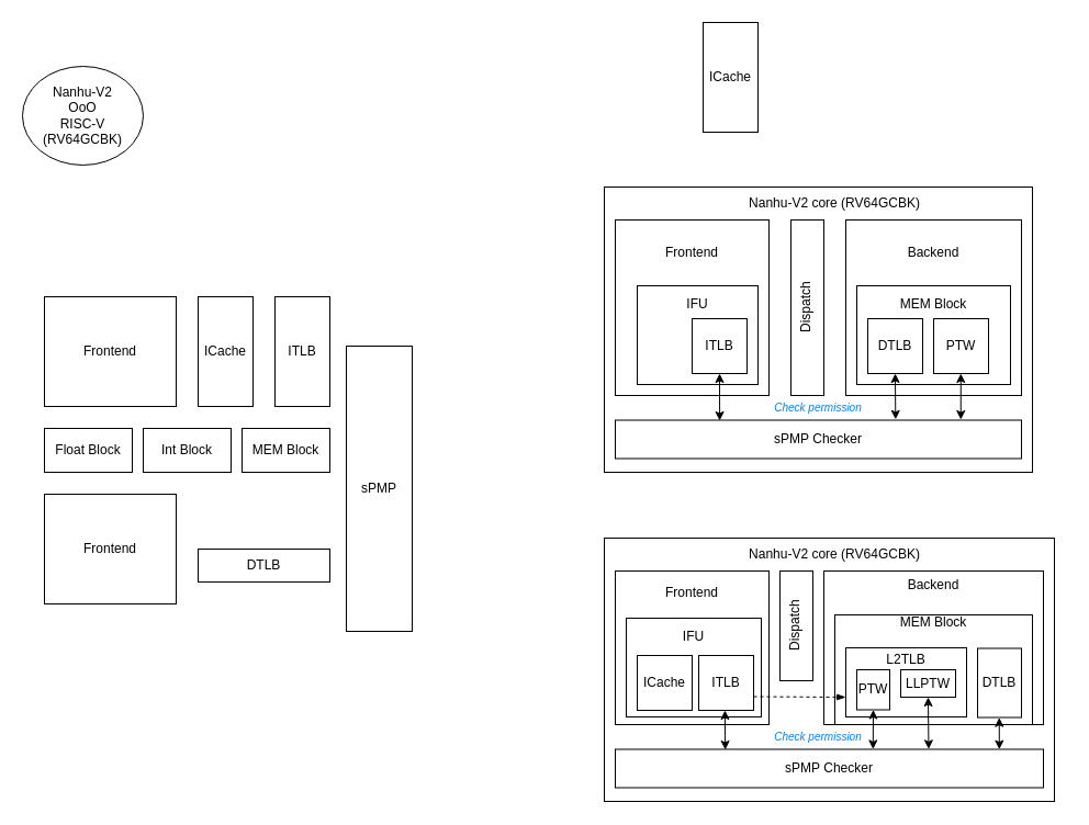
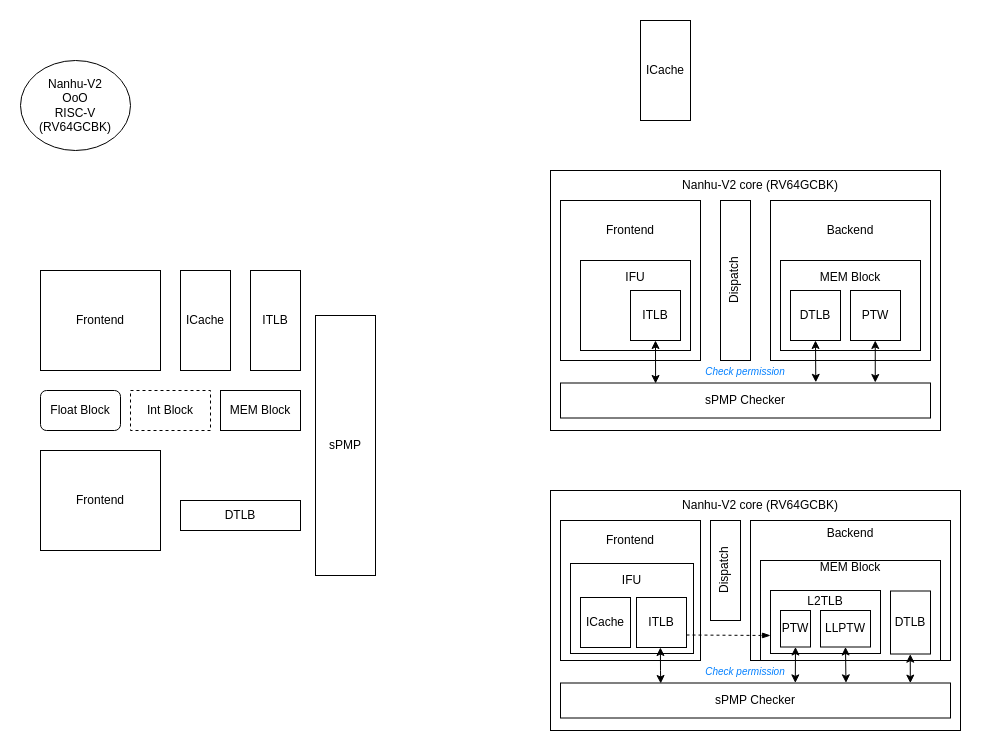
  <mxCell id="0" />
  <mxCell id="1" parent="0" />
  <mxCell id="2" value="" style="rounded=0;whiteSpace=wrap;html=1;" parent="1" vertex="1"><mxGeometry x="550" y="170" width="390" height="260" as="geometry" /></mxCell>
  <mxCell id="3" value="Backend&lt;div&gt;&lt;br&gt;&lt;/div&gt;&lt;div&gt;&lt;br&gt;&lt;/div&gt;&lt;div&gt;&lt;br&gt;&lt;/div&gt;&lt;div&gt;&lt;br&gt;&lt;/div&gt;&lt;div&gt;&lt;br&gt;&lt;/div&gt;&lt;div&gt;&lt;br&gt;&lt;/div&gt;&lt;div&gt;&lt;br&gt;&lt;/div&gt;" style="rounded=0;whiteSpace=wrap;html=1;" parent="1" vertex="1"><mxGeometry x="770" y="200" width="160" height="160" as="geometry" /></mxCell>
  <mxCell id="4" value="Nanhu-V2&lt;div&gt;OoO&lt;/div&gt;&lt;div&gt;RISC-V&lt;/div&gt;&lt;div&gt;(RV64GCBK)&lt;/div&gt;" style="ellipse;whiteSpace=wrap;html=1;" parent="1" vertex="1"><mxGeometry x="20" y="60" width="110" height="90" as="geometry" /></mxCell>
  <mxCell id="5" value="Frontend" style="rounded=0;whiteSpace=wrap;html=1;" parent="1" vertex="1"><mxGeometry x="40" y="270" width="120" height="100" as="geometry" /></mxCell>
- <mxCell id="6" value="Float Block" style="rounded=0;whiteSpace=wrap;html=1;" parent="1" vertex="1"><mxGeometry x="40" y="390" width="80" height="40" as="geometry" /></mxCell>
- <mxCell id="7" value="Int Block" style="rounded=0;whiteSpace=wrap;html=1;" parent="1" vertex="1"><mxGeometry x="130" y="390" width="80" height="40" as="geometry" /></mxCell>
+ <mxCell id="6" value="Float Block" style="whiteSpace=wrap;html=1;rounded=1;" parent="1" vertex="1"><mxGeometry x="40" y="390" width="80" height="40" as="geometry" /></mxCell>
+ <mxCell id="7" value="Int Block" style="rounded=0;whiteSpace=wrap;html=1;dashed=1;" parent="1" vertex="1"><mxGeometry x="130" y="390" width="80" height="40" as="geometry" /></mxCell>
  <mxCell id="8" value="MEM Block" style="rounded=0;whiteSpace=wrap;html=1;" parent="1" vertex="1"><mxGeometry x="220" y="390" width="80" height="40" as="geometry" /></mxCell>
  <mxCell id="9" value="sPMP" style="rounded=0;whiteSpace=wrap;html=1;" parent="1" vertex="1"><mxGeometry x="315" y="315" width="60" height="260" as="geometry" /></mxCell>
  <mxCell id="10" value="ICache" style="rounded=0;whiteSpace=wrap;html=1;" parent="1" vertex="1"><mxGeometry x="180" y="270" width="50" height="100" as="geometry" /></mxCell>
  <mxCell id="11" value="ITLB" style="rounded=0;whiteSpace=wrap;html=1;" parent="1" vertex="1"><mxGeometry x="250" y="270" width="50" height="100" as="geometry" /></mxCell>
  <mxCell id="12" value="Frontend" style="rounded=0;whiteSpace=wrap;html=1;" parent="1" vertex="1"><mxGeometry x="40" y="450" width="120" height="100" as="geometry" /></mxCell>
  <mxCell id="13" value="DTLB" style="rounded=0;whiteSpace=wrap;html=1;" parent="1" vertex="1"><mxGeometry x="180" y="500" width="120" height="30" as="geometry" /></mxCell>
  <mxCell id="14" value="Frontend&lt;div&gt;&lt;br&gt;&lt;/div&gt;&lt;div&gt;&lt;br&gt;&lt;/div&gt;&lt;div&gt;&lt;br&gt;&lt;/div&gt;&lt;div&gt;&lt;br&gt;&lt;/div&gt;&lt;div&gt;&lt;br&gt;&lt;/div&gt;&lt;div&gt;&lt;br&gt;&lt;/div&gt;&lt;div&gt;&lt;br&gt;&lt;/div&gt;" style="rounded=0;whiteSpace=wrap;html=1;" parent="1" vertex="1"><mxGeometry x="560" y="200" width="140" height="160" as="geometry" /></mxCell>
  <mxCell id="15" value="Dispatch" style="rounded=0;whiteSpace=wrap;html=1;textDirection=vertical-rl;rotation=-180;" parent="1" vertex="1"><mxGeometry x="720" y="200" width="30" height="160" as="geometry" /></mxCell>
  <mxCell id="16" value="MEM Block&lt;div&gt;&lt;br&gt;&lt;/div&gt;&lt;div&gt;&lt;br&gt;&lt;/div&gt;&lt;div&gt;&lt;br&gt;&lt;/div&gt;&lt;div&gt;&lt;br&gt;&lt;/div&gt;" style="rounded=0;whiteSpace=wrap;html=1;" parent="1" vertex="1"><mxGeometry x="780" y="260" width="140" height="90" as="geometry" /></mxCell>
  <mxCell id="17" value="sPMP Checker" style="rounded=0;whiteSpace=wrap;html=1;" parent="1" vertex="1"><mxGeometry x="560" y="382.5" width="370" height="35" as="geometry" /></mxCell>
  <mxCell id="18" value="ICache" style="rounded=0;whiteSpace=wrap;html=1;" parent="1" vertex="1"><mxGeometry x="640" y="20" width="50" height="100" as="geometry" /></mxCell>
  <mxCell id="19" value="DTLB" style="rounded=0;whiteSpace=wrap;html=1;" parent="1" vertex="1"><mxGeometry x="790" y="290" width="50" height="50" as="geometry" /></mxCell>
  <mxCell id="20" value="PTW" style="rounded=0;whiteSpace=wrap;html=1;" parent="1" vertex="1"><mxGeometry x="850" y="290" width="50" height="50" as="geometry" /></mxCell>
  <mxCell id="21" value="&lt;div&gt;IFU&lt;/div&gt;&lt;div&gt;&lt;br&gt;&lt;/div&gt;&lt;div&gt;&lt;br&gt;&lt;/div&gt;&lt;div&gt;&lt;br&gt;&lt;/div&gt;&lt;div&gt;&lt;br&gt;&lt;/div&gt;" style="rounded=0;whiteSpace=wrap;html=1;" parent="1" vertex="1"><mxGeometry x="580" y="260" width="110" height="90" as="geometry" /></mxCell>
  <mxCell id="22" value="Nanhu-V2 core (RV64GCBK)" style="text;html=1;align=center;verticalAlign=middle;whiteSpace=wrap;rounded=0;" parent="1" vertex="1"><mxGeometry x="550" y="170" width="420" height="30" as="geometry" /></mxCell>
  <mxCell id="23" value="" style="endArrow=classic;startArrow=classic;html=1;rounded=0;entryX=0.5;entryY=1;entryDx=0;entryDy=0;exitX=0.257;exitY=0.014;exitDx=0;exitDy=0;exitPerimeter=0;" parent="1" source="17" target="27" edge="1"><mxGeometry width="50" height="50" relative="1" as="geometry"><mxPoint x="660" y="230" as="sourcePoint" /><mxPoint x="710" y="180" as="targetPoint" /></mxGeometry></mxCell>
  <mxCell id="24" value="" style="endArrow=classic;startArrow=classic;html=1;rounded=0;entryX=0.5;entryY=1;entryDx=0;entryDy=0;exitX=0.69;exitY=-0.02;exitDx=0;exitDy=0;exitPerimeter=0;" parent="1" source="17" target="19" edge="1"><mxGeometry width="50" height="50" relative="1" as="geometry"><mxPoint x="810" y="381" as="sourcePoint" /><mxPoint x="810" y="350" as="targetPoint" /></mxGeometry></mxCell>
  <mxCell id="25" value="" style="endArrow=classic;startArrow=classic;html=1;rounded=0;entryX=0.5;entryY=1;entryDx=0;entryDy=0;exitX=0.69;exitY=-0.02;exitDx=0;exitDy=0;exitPerimeter=0;" parent="1" edge="1"><mxGeometry width="50" height="50" relative="1" as="geometry"><mxPoint x="874.76" y="382" as="sourcePoint" /><mxPoint x="874.76" y="340" as="targetPoint" /></mxGeometry></mxCell>
  <mxCell id="26" value="&lt;i&gt;&lt;font color=&quot;#007fff&quot; style=&quot;font-size: 10px;&quot;&gt;Check permission&lt;/font&gt;&lt;/i&gt;" style="text;html=1;align=center;verticalAlign=middle;whiteSpace=wrap;rounded=0;" parent="1" vertex="1"><mxGeometry x="680" y="360" width="130" height="22.5" as="geometry" /></mxCell>
  <mxCell id="27" value="ITLB" style="rounded=0;whiteSpace=wrap;html=1;" parent="1" vertex="1"><mxGeometry x="630" y="290" width="50" height="50" as="geometry" /></mxCell>
  <mxCell id="28" value="" style="rounded=0;whiteSpace=wrap;html=1;" parent="1" vertex="1"><mxGeometry x="550" y="490" width="410" height="240" as="geometry" /></mxCell>
  <mxCell id="29" value="Backend&lt;div&gt;&lt;br&gt;&lt;/div&gt;&lt;div&gt;&lt;br&gt;&lt;/div&gt;&lt;div&gt;&lt;br&gt;&lt;/div&gt;&lt;div&gt;&lt;br&gt;&lt;/div&gt;&lt;div&gt;&lt;br&gt;&lt;/div&gt;&lt;div&gt;&lt;br&gt;&lt;/div&gt;&lt;div&gt;&lt;br&gt;&lt;/div&gt;&lt;div&gt;&lt;br&gt;&lt;/div&gt;" style="rounded=0;whiteSpace=wrap;html=1;" parent="1" vertex="1"><mxGeometry x="750" y="520" width="200" height="140" as="geometry" /></mxCell>
  <mxCell id="30" value="Frontend&lt;div&gt;&lt;br&gt;&lt;/div&gt;&lt;div&gt;&lt;br&gt;&lt;/div&gt;&lt;div&gt;&lt;br&gt;&lt;/div&gt;&lt;div&gt;&lt;br&gt;&lt;/div&gt;&lt;div&gt;&lt;br&gt;&lt;/div&gt;&lt;div&gt;&lt;br&gt;&lt;/div&gt;&lt;div&gt;&lt;br&gt;&lt;/div&gt;" style="rounded=0;whiteSpace=wrap;html=1;" parent="1" vertex="1"><mxGeometry x="560" y="520" width="140" height="140" as="geometry" /></mxCell>
  <mxCell id="31" value="Dispatch" style="rounded=0;whiteSpace=wrap;html=1;textDirection=vertical-rl;rotation=-180;" parent="1" vertex="1"><mxGeometry x="710" y="520" width="30" height="100" as="geometry" /></mxCell>
  <mxCell id="32" value="MEM Block&lt;div&gt;&lt;br&gt;&lt;/div&gt;&lt;div&gt;&lt;br&gt;&lt;/div&gt;&lt;div&gt;&lt;br&gt;&lt;/div&gt;&lt;div&gt;&lt;br&gt;&lt;/div&gt;&lt;div&gt;&lt;br&gt;&lt;/div&gt;&lt;div&gt;&lt;br&gt;&lt;/div&gt;" style="rounded=0;whiteSpace=wrap;html=1;" parent="1" vertex="1"><mxGeometry x="760" y="560" width="180" height="100" as="geometry" /></mxCell>
  <mxCell id="33" value="sPMP Checker" style="rounded=0;whiteSpace=wrap;html=1;" parent="1" vertex="1"><mxGeometry x="560" y="682.5" width="390" height="35" as="geometry" /></mxCell>
  <mxCell id="34" value="DTLB" style="rounded=0;whiteSpace=wrap;html=1;" parent="1" vertex="1"><mxGeometry x="890" y="590.5" width="40" height="63" as="geometry" /></mxCell>
  <mxCell id="35" value="L2TLB&lt;div&gt;&lt;br&gt;&lt;/div&gt;&lt;div&gt;&lt;br&gt;&lt;/div&gt;&lt;div&gt;&lt;br&gt;&lt;/div&gt;" style="rounded=0;whiteSpace=wrap;html=1;" parent="1" vertex="1"><mxGeometry x="770" y="590" width="110" height="63" as="geometry" /></mxCell>
  <mxCell id="36" value="&lt;div&gt;IFU&lt;/div&gt;&lt;div&gt;&lt;br&gt;&lt;/div&gt;&lt;div&gt;&lt;br&gt;&lt;/div&gt;&lt;div&gt;&lt;br&gt;&lt;/div&gt;&lt;div&gt;&lt;br&gt;&lt;/div&gt;" style="rounded=0;whiteSpace=wrap;html=1;" parent="1" vertex="1"><mxGeometry x="570" y="563" width="123" height="90" as="geometry" /></mxCell>
  <mxCell id="37" value="Nanhu-V2 core (RV64GCBK)" style="text;html=1;align=center;verticalAlign=middle;whiteSpace=wrap;rounded=0;" parent="1" vertex="1"><mxGeometry x="550" y="490" width="420" height="30" as="geometry" /></mxCell>
  <mxCell id="38" value="" style="endArrow=classic;startArrow=classic;html=1;rounded=0;exitX=0.257;exitY=0.014;exitDx=0;exitDy=0;exitPerimeter=0;entryX=0.478;entryY=1;entryDx=0;entryDy=0;entryPerimeter=0;" parent="1" source="33" target="42" edge="1"><mxGeometry width="50" height="50" relative="1" as="geometry"><mxPoint x="660" y="530" as="sourcePoint" /><mxPoint x="660" y="650" as="targetPoint" /><Array as="points"><mxPoint x="660" y="670" /></Array></mxGeometry></mxCell>
  <mxCell id="39" value="" style="endArrow=classic;startArrow=classic;html=1;rounded=0;exitX=0.883;exitY=0.995;exitDx=0;exitDy=0;exitPerimeter=0;entryX=0.5;entryY=1;entryDx=0;entryDy=0;" parent="1" source="41" target="44" edge="1"><mxGeometry width="50" height="50" relative="1" as="geometry"><mxPoint x="810" y="681" as="sourcePoint" /><mxPoint x="795" y="640" as="targetPoint" /></mxGeometry></mxCell>
  <mxCell id="40" value="" style="endArrow=classic;startArrow=classic;html=1;rounded=0;entryX=0.5;entryY=1;entryDx=0;entryDy=0;exitX=0.732;exitY=-0.005;exitDx=0;exitDy=0;exitPerimeter=0;" parent="1" source="33" target="45" edge="1"><mxGeometry width="50" height="50" relative="1" as="geometry"><mxPoint x="874.76" y="682" as="sourcePoint" /><mxPoint x="874.76" y="640" as="targetPoint" /></mxGeometry></mxCell>
  <mxCell id="41" value="&lt;i&gt;&lt;font color=&quot;#007fff&quot; style=&quot;font-size: 10px;&quot;&gt;Check permission&lt;/font&gt;&lt;/i&gt;" style="text;html=1;align=center;verticalAlign=middle;whiteSpace=wrap;rounded=0;" parent="1" vertex="1"><mxGeometry x="680" y="660" width="130" height="22.5" as="geometry" /></mxCell>
  <mxCell id="42" value="ITLB" style="rounded=0;whiteSpace=wrap;html=1;" parent="1" vertex="1"><mxGeometry x="636" y="597" width="50" height="50" as="geometry" /></mxCell>
  <mxCell id="43" value="ICache" style="rounded=0;whiteSpace=wrap;html=1;" parent="1" vertex="1"><mxGeometry x="580" y="597" width="50" height="50" as="geometry" /></mxCell>
  <mxCell id="44" value="PTW" style="rounded=0;whiteSpace=wrap;html=1;" parent="1" vertex="1"><mxGeometry x="780" y="610" width="30" height="36.5" as="geometry" /></mxCell>
- <mxCell id="45" value="LLPTW" style="rounded=0;whiteSpace=wrap;html=1;" parent="1" vertex="1"><mxGeometry x="820" y="610" width="50" height="25" as="geometry" /></mxCell>
+ <mxCell id="45" value="LLPTW" style="rounded=0;whiteSpace=wrap;html=1;" parent="1" vertex="1"><mxGeometry x="820" y="610" width="50" height="36.5" as="geometry" /></mxCell>
  <mxCell id="46" value="" style="endArrow=blockThin;html=1;rounded=0;exitX=1;exitY=0.75;exitDx=0;exitDy=0;strokeWidth=1;dashed=1;endFill=1;" parent="1" source="42" edge="1"><mxGeometry width="50" height="50" relative="1" as="geometry"><mxPoint x="710" y="590" as="sourcePoint" /><mxPoint x="770" y="635" as="targetPoint" /></mxGeometry></mxCell>
  <mxCell id="47" value="" style="endArrow=classic;startArrow=classic;html=1;rounded=0;entryX=0.5;entryY=1;entryDx=0;entryDy=0;exitX=0.897;exitY=0.003;exitDx=0;exitDy=0;exitPerimeter=0;" parent="1" source="33" edge="1"><mxGeometry width="50" height="50" relative="1" as="geometry"><mxPoint x="909.76" y="689.68" as="sourcePoint" /><mxPoint x="909.76" y="653.68" as="targetPoint" /></mxGeometry></mxCell>
